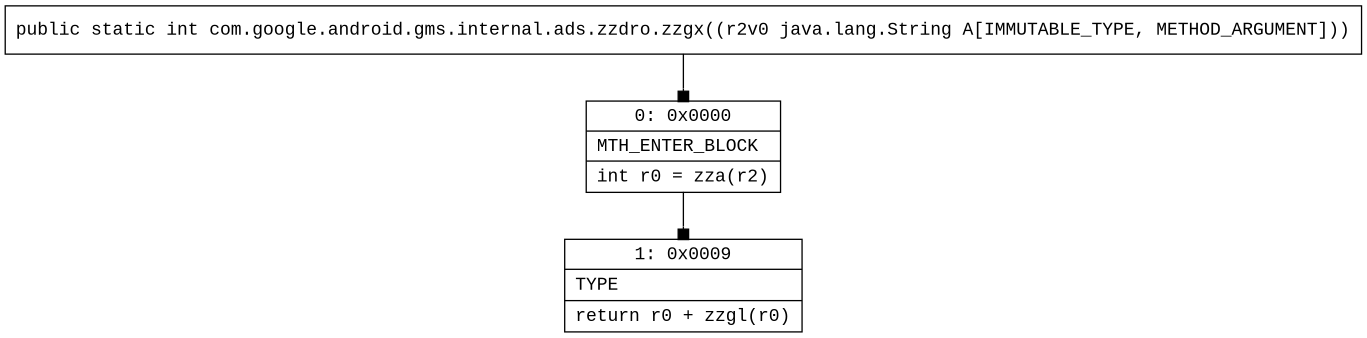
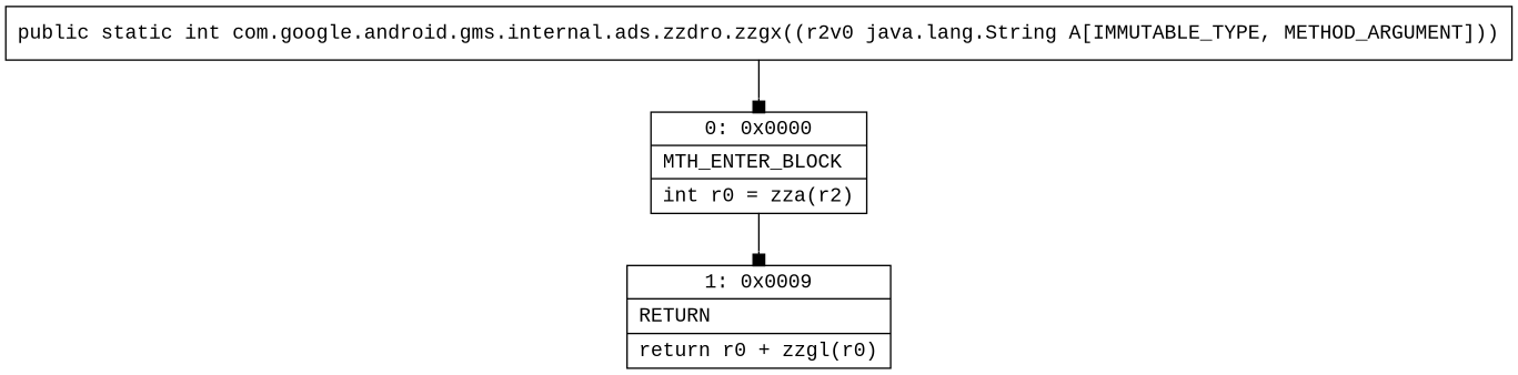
  digraph {
    fontname="Liberation Mono"
    node [shape=record fontname="Liberation Mono"]
    edge [arrowhead=box fontname="Liberation Mono"]
    n1 [label="{0\:\ 0x0000|MTH_ENTER_BLOCK\l|int r0 = zza(r2)\l}"]
-   n2 [label="{1\:\ 0x0009|TYPE\l|return r0 + zzgl(r0)\l}"]
+   n2 [label="{1\:\ 0x0009|RETURN\l|return r0 + zzgl(r0)\l}"]
    n3 [label="{public static int com.google.android.gms.internal.ads.zzdro.zzgx((r2v0 java.lang.String A[IMMUTABLE_TYPE, METHOD_ARGUMENT])) }"]
    n1 -> n2
    n3 -> n1
  }
